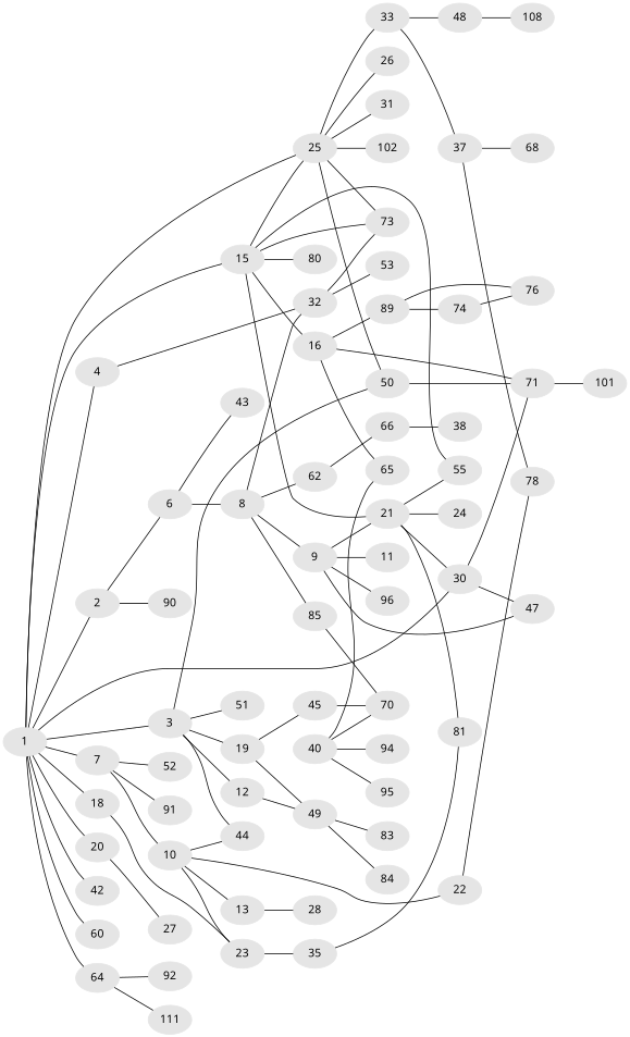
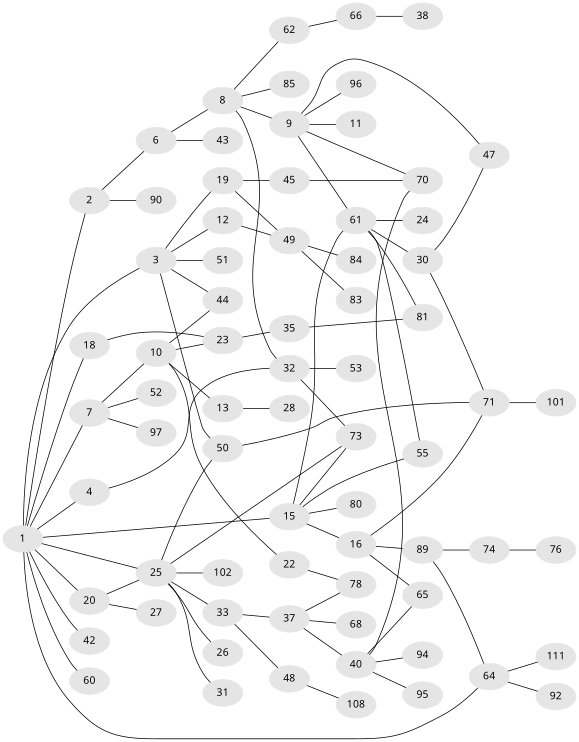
  graph {
    fontname="Noto Sans"
    rankdir=LR
    node [color=gray90 fontname="Noto Sans" style=filled]
    edge [fontname="Noto Sans"]
    1 [super="+14"]
    2
    3 [super="+5"]
    4 [super="+82"]
    7 [super="+41"]
    15 [super="+17"]
    18 [super="+58"]
    20
    25 [super="+29"]
    30 [super="+34"]
    42 [super="+57"]
    60 [super="+89"]
    64 [super="+109"]
    6 [super="+39"]
    90
    12 [super="+61"]
    19 [super="+36"]
    44 [super="+105"]
    50 [super="+54"]
    51
    32
    10 [super="+110"]
    52
-   97 [label=91]
-   21 [super="+113"]
+   97
+   21 [super="+113" label=61]
    16
    55 [super="+98"]
    73
    80
    23
    27 [super="+63"]
    26 [super="+56"]
    31
    33 [super="+38"]
    102
    47
    71 [super="+87"]
    92
    111
    8 [super="+104"]
    43
    49 [super="+107"]
    45 [super="+91"]
    53 [super="+112"]
    9 [super="+77"]
    62
    85
    13 [super="+46"]
    22 [super="+86"]
    11
    70 [super="+103"]
    96
    66 [super="+79"]
    24 [super="+72"]
    81 [super="+100"]
    28 [super="+67"]
    78 [super="+93"]
    35 [super="+99"]
    83 [super="+106"]
    84
    n61 [label=89]
    65 [super="+75"]
    74
    101
    37
    48
    40 [super="+69"]
    68
    108
    94
    95
    76
    n73 [label=38]
    1 -- 2
    1 -- 3
    1 -- 4
    1 -- 7
    1 -- 15
    1 -- 18
    1 -- 20
    1 -- 25
-   1 -- 30
    1 -- 42
    1 -- 60
    1 -- 64
    2 -- 6
    2 -- 90
    3 -- 12
    3 -- 19 [weight=2]
    3 -- 44
    3 -- 50
    3 -- 51
    4 -- 32
    7 -- 10
    7 -- 52
    7 -- 97
-   15 -- 25
+   20 -- 25
    15 -- 21
    15 -- 16
    15 -- 55
    15 -- 73
    15 -- 80
    18 -- 23
    20 -- 27
    25 -- 50
    25 -- 73
    25 -- 26
    25 -- 31
    25 -- 33
    25 -- 102
    30 -- 47
    30 -- 71
    64 -- 92
    64 -- 111
    6 -- 8
    6 -- 43
    12 -- 49
    19 -- 49
    19 -- 45
    50 -- 71
    32 -- 73
    32 -- 53
    10 -- 44
    10 -- 23
    10 -- 13
    10 -- 22
    21 -- 30
    21 -- 55
    21 -- 24
    21 -- 81
    16 -- 71
    16 -- n61
    16 -- 65
    23 -- 35
    33 -- 37
    33 -- 48
    71 -- 101
    8 -- 32
    8 -- 9
    8 -- 62
    8 -- 85
    49 -- 83
    49 -- 84
    45 -- 70
    9 -- 21
    9 -- 47
    9 -- 11
-   85 -- 70
+   9 -- 70
    9 -- 96
    62 -- 66
    13 -- 28
    22 -- 78
    66 -- n73
    35 -- 81
-   n61 -- 76
+   n61 -- 64
    n61 -- 74
    74 -- 76
    37 -- 78
+   37 -- 40
    37 -- 68
    48 -- 108
    40 -- 70
    40 -- 65
    40 -- 94
    40 -- 95
  }
